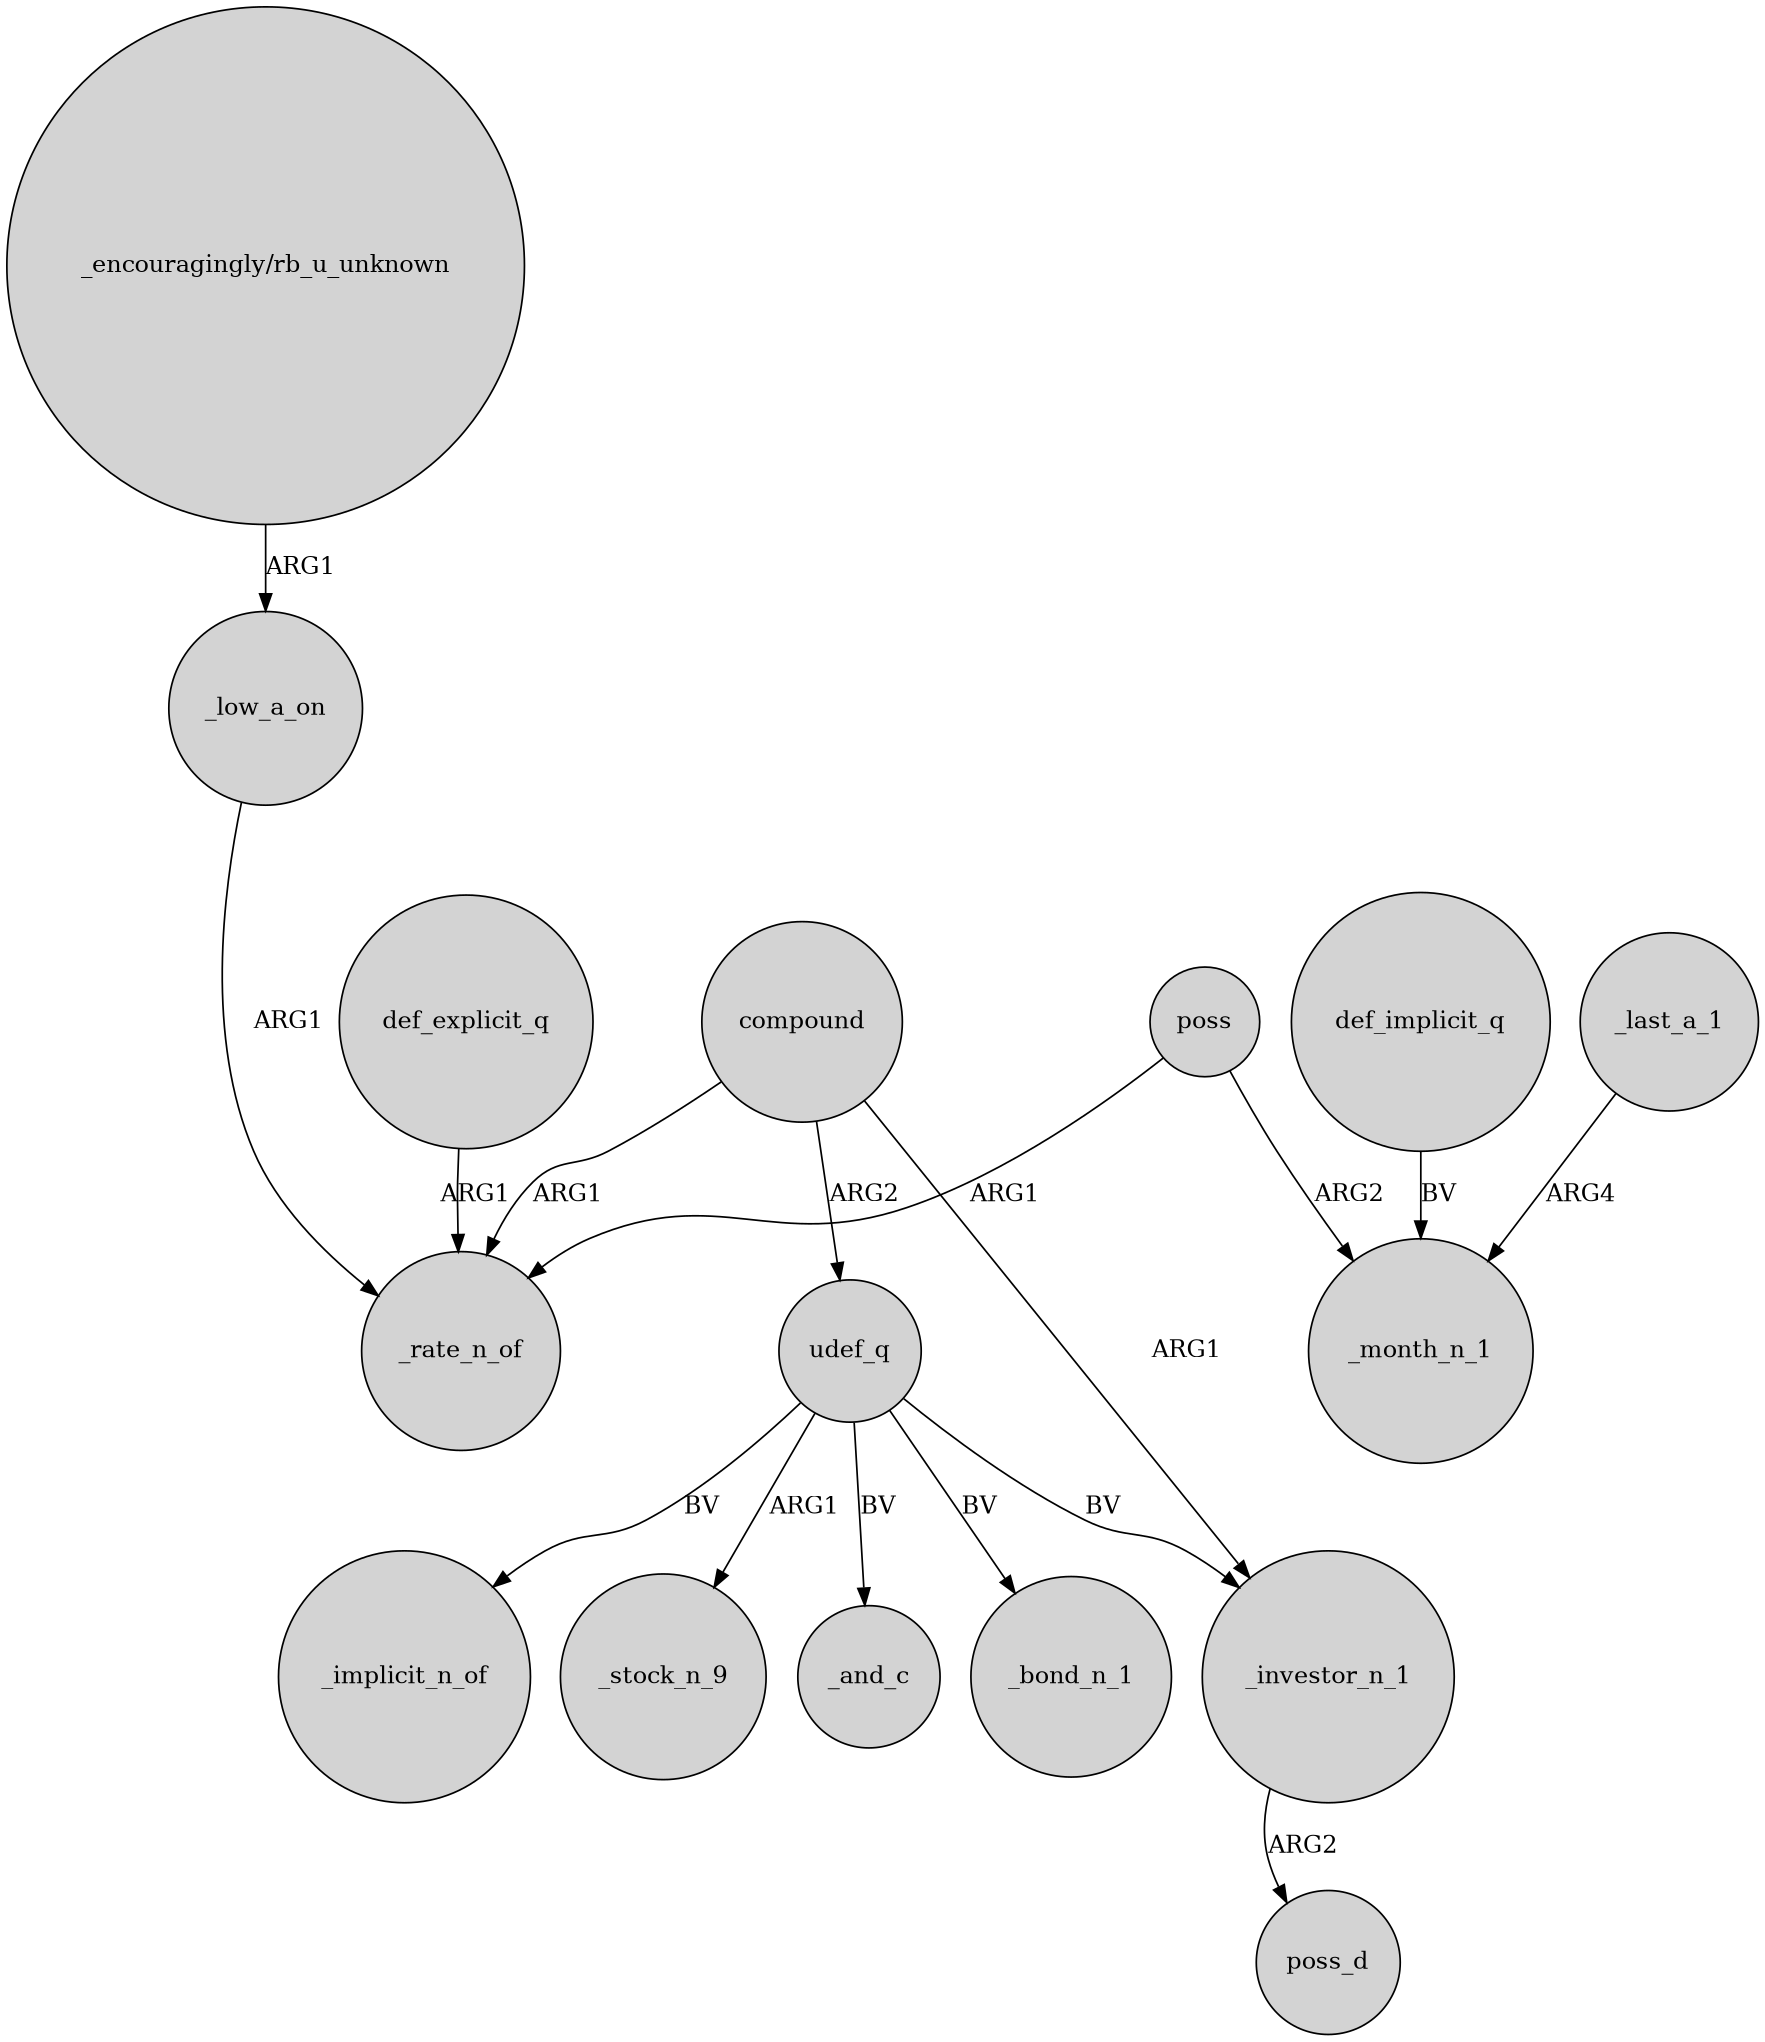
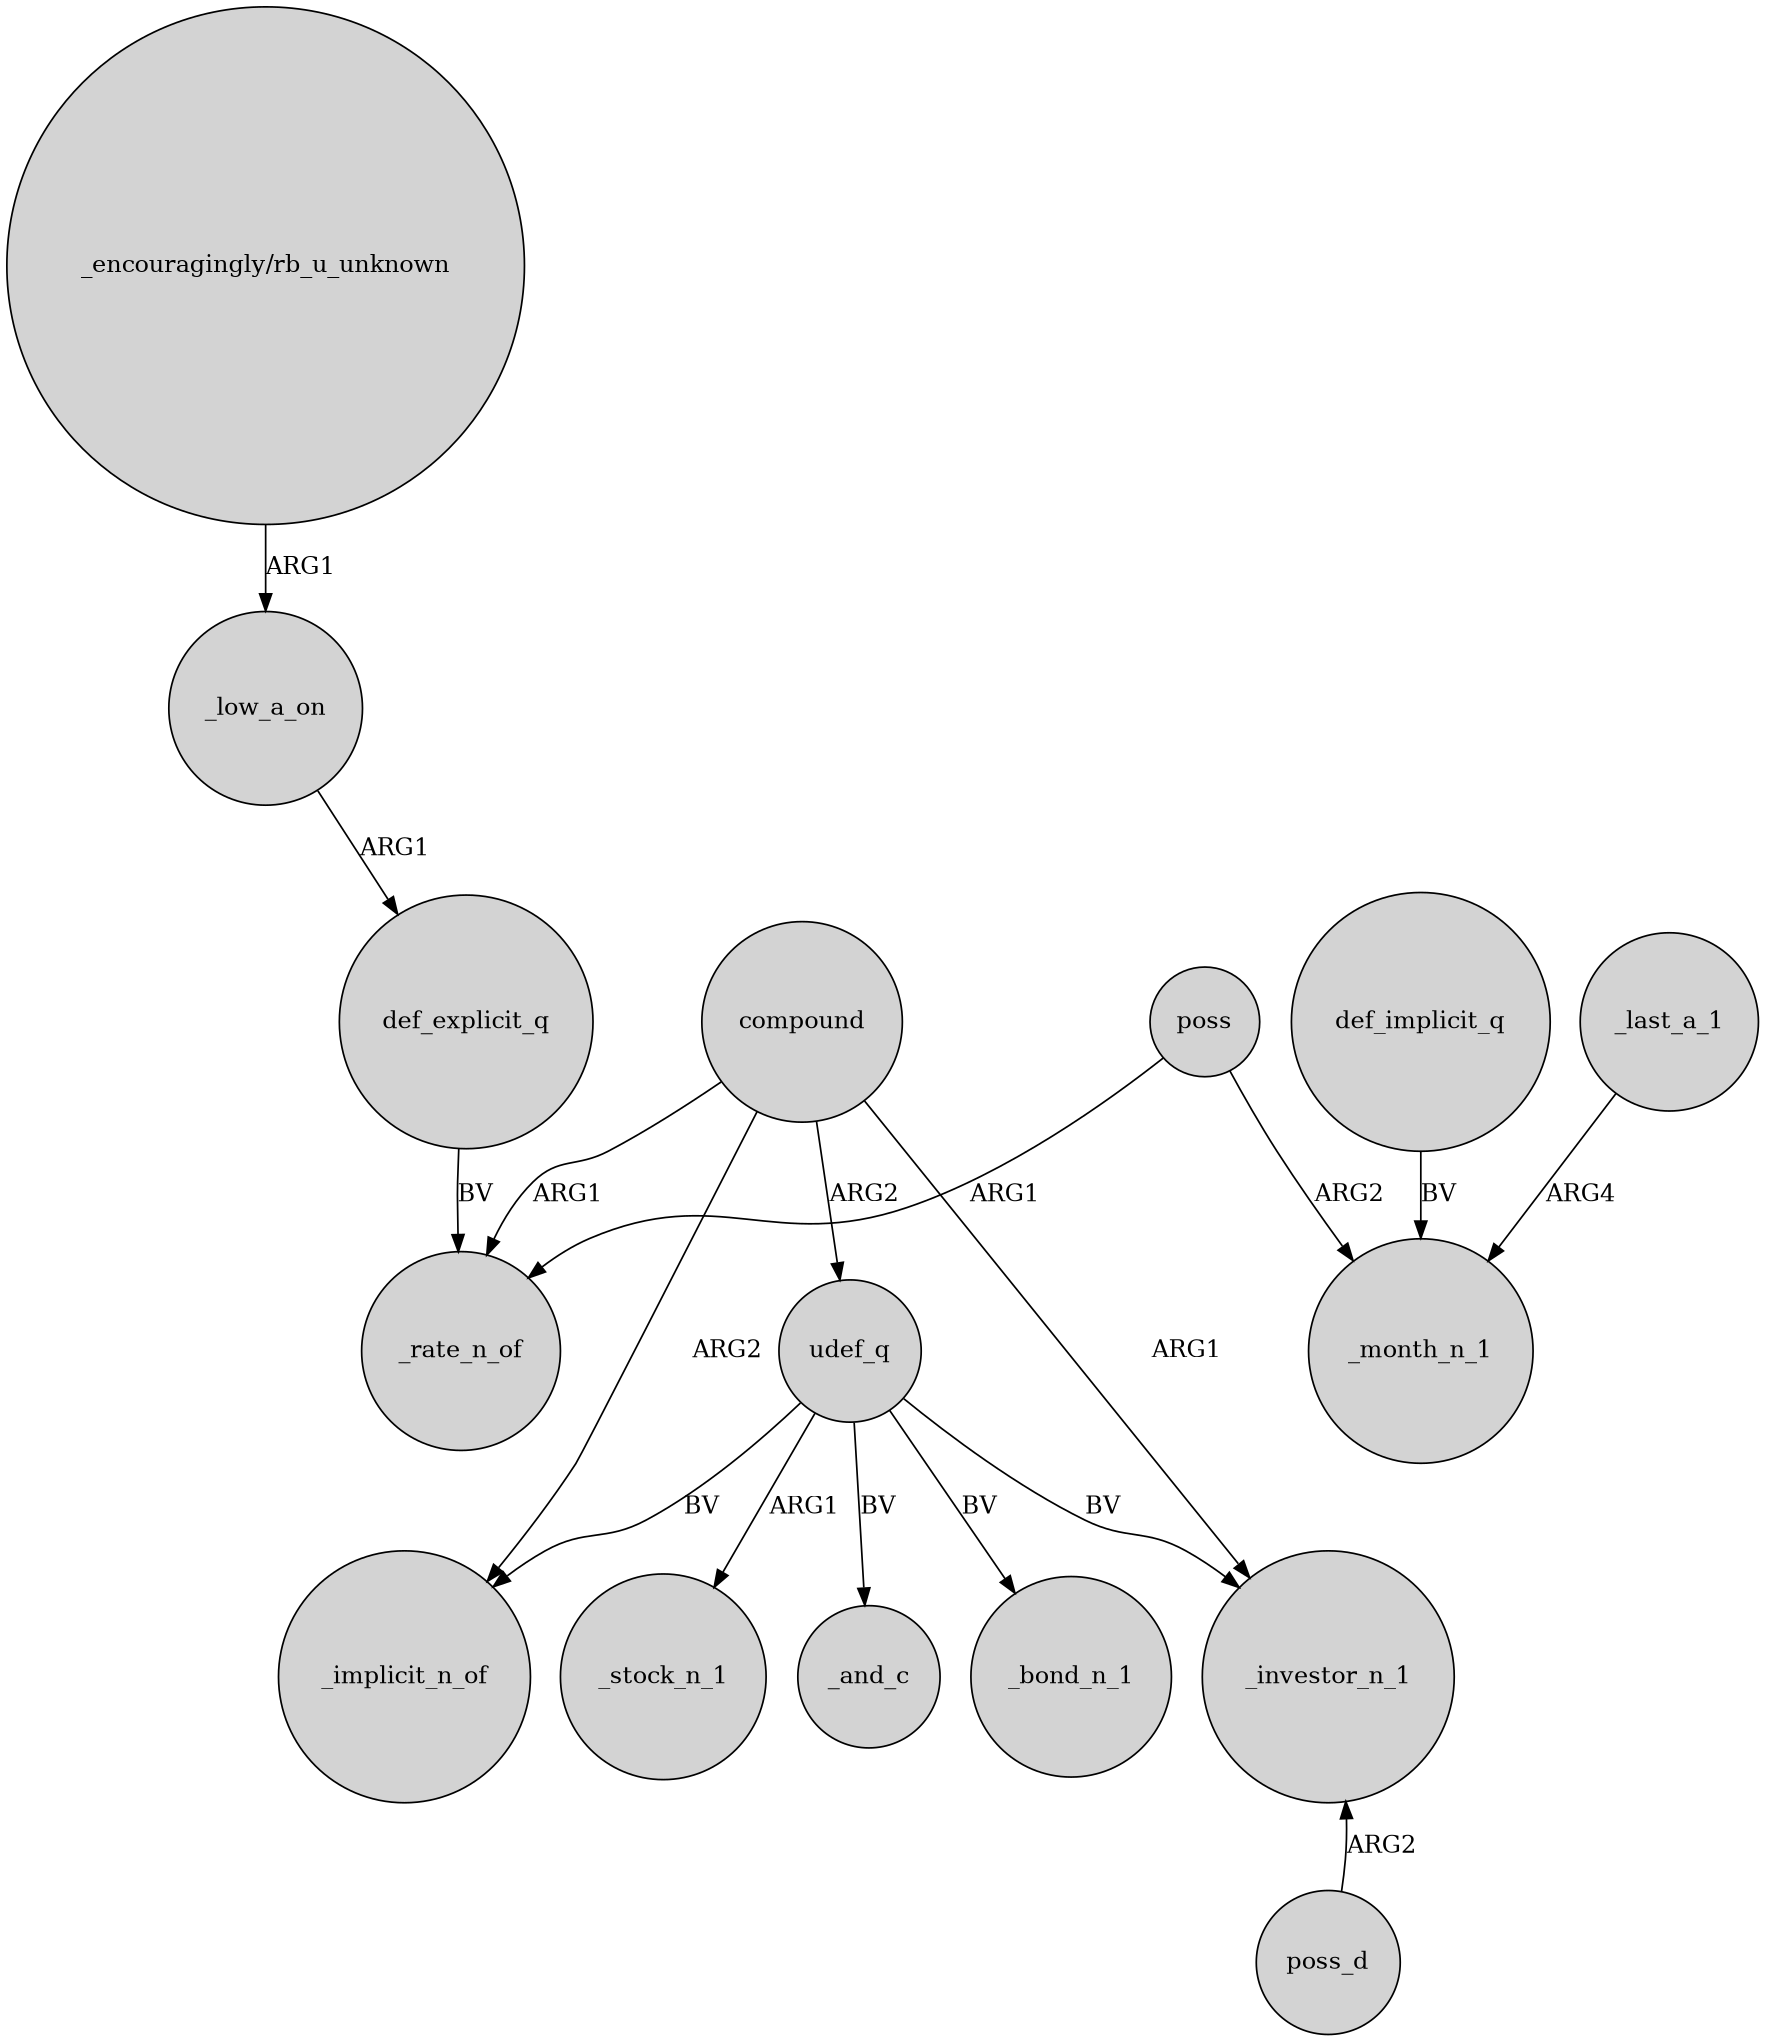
  digraph {
    node [shape=circle style=filled]
    poss
    _rate_n_of
    _month_n_1
    n4 [label=_implicit_n_of]
    udef_q
    _investor_n_1
    _and_c
    _bond_n_1
-   _stock_n_1 [label=_stock_n_9]
+   _stock_n_1
    def_implicit_q
    n11 [label=poss_d]
    def_explicit_q
    compound
    _low_a_on
    _last_a_1
    "_encouragingly/rb_u_unknown"
    poss -> _rate_n_of [label=ARG1]
    poss -> _month_n_1 [label=ARG2]
    udef_q -> n4 [label=BV]
    udef_q -> _investor_n_1 [label=BV]
    udef_q -> _and_c [label=BV]
    udef_q -> _bond_n_1 [label=BV]
    udef_q -> _stock_n_1 [label=ARG1]
    def_implicit_q -> _month_n_1 [label=BV]
-   _investor_n_1 -> n11 [label=ARG2]
-   def_explicit_q -> _rate_n_of [label=ARG1]
+   n11 -> _investor_n_1 [label=ARG2]
+   def_explicit_q -> _rate_n_of [label=BV]
    compound -> _rate_n_of [label=ARG1]
+   compound -> n4 [label=ARG2]
    compound -> udef_q [label=ARG2]
    compound -> _investor_n_1 [label=ARG1]
-   _low_a_on -> _rate_n_of [label=ARG1]
+   _low_a_on -> def_explicit_q [label=ARG1]
    _last_a_1 -> _month_n_1 [label=ARG4]
    "_encouragingly/rb_u_unknown" -> _low_a_on [label=ARG1]
  }
